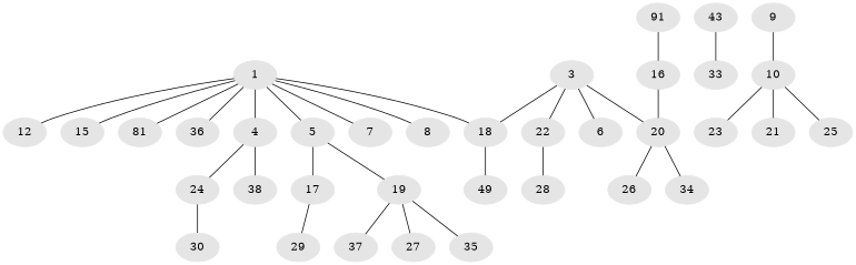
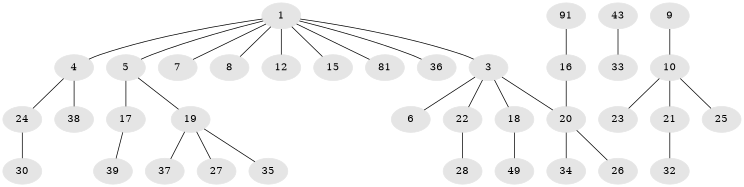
  graph {
    node [color=gray90 style=filled]
    edge [weight=1.0]
    1
    3
    4
    5
    7
    8
    12
    15
    n9 [label=81]
    36
    6
    18
    20
    22
    24
    38
    17
    19
    n19 [label=43]
    33
    n21 [label=49]
    26
    34
    28
    30
-   39 [label=29]
+   39
    27
    35
    37
    9
    10
    23
    21
    25
+   32
    n36 [label=91]
    16
-   1 -- 18
+   1 -- 3
    1 -- 4
    1 -- 5
    1 -- 7
    1 -- 8
    1 -- 12
    1 -- 15
    1 -- n9
    1 -- 36
    3 -- 6
    3 -- 18
    3 -- 20
    3 -- 22
    4 -- 24
    4 -- 38
    5 -- 17
    5 -- 19
    18 -- n21
    20 -- 26
    20 -- 34
    22 -- 28
    24 -- 30
    17 -- 39
    19 -- 27
    19 -- 35
    19 -- 37
    n19 -- 33
    9 -- 10
    10 -- 23
    10 -- 21
    10 -- 25
+   21 -- 32
    n36 -- 16
    16 -- 20
  }
